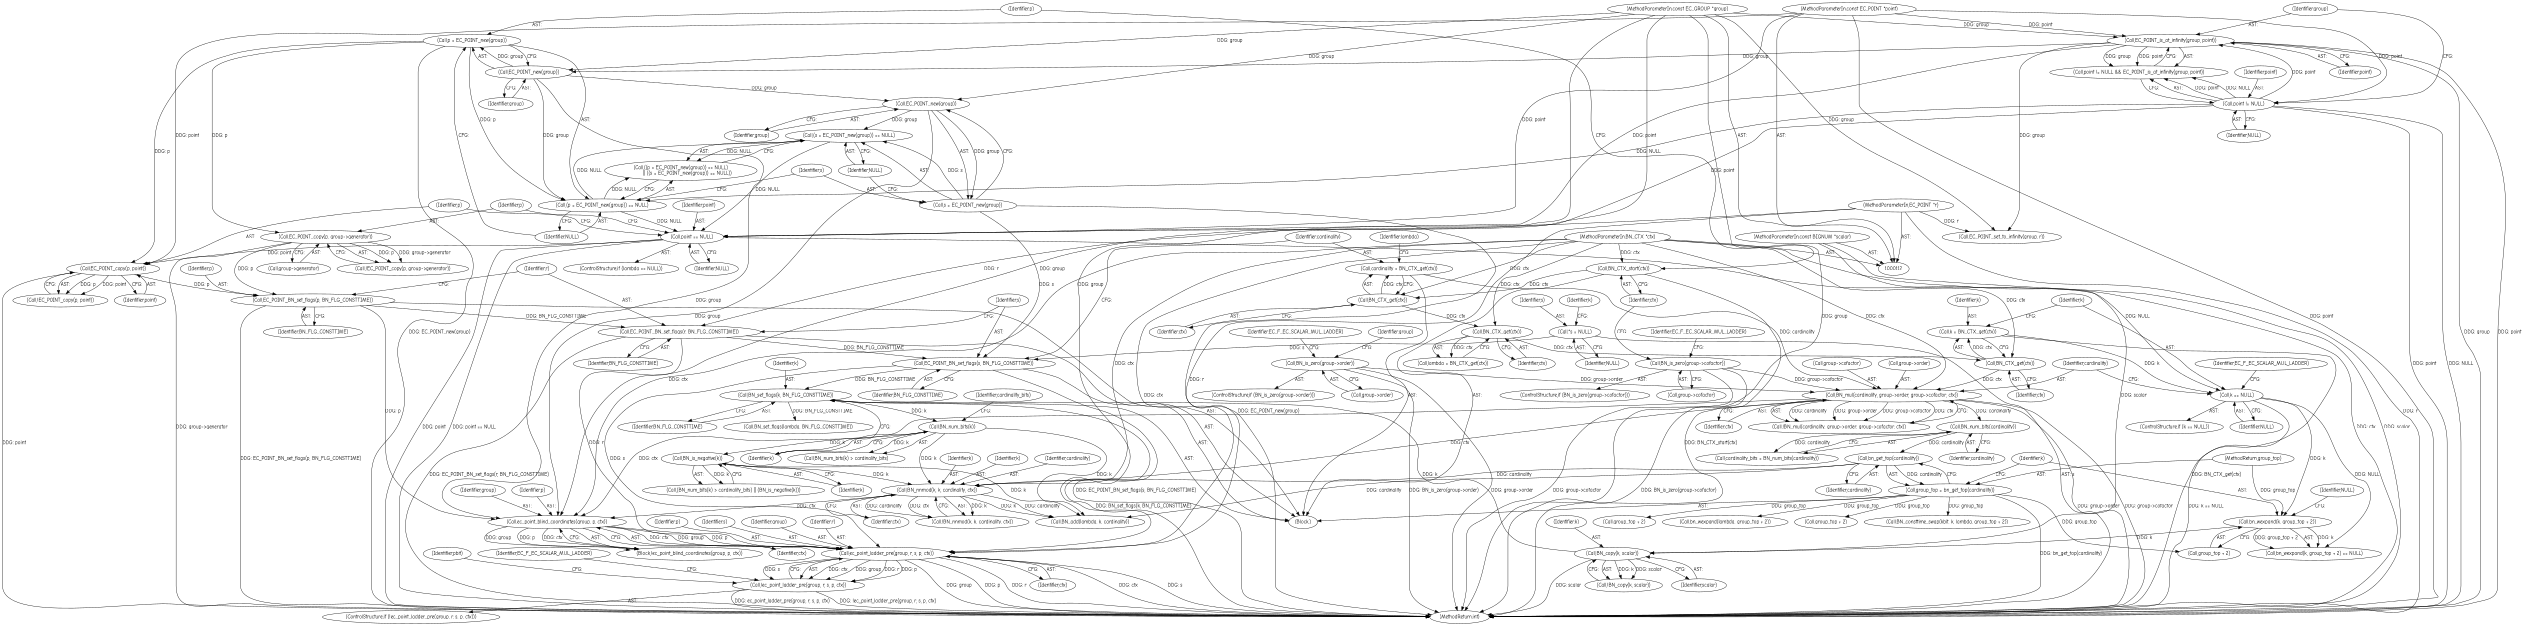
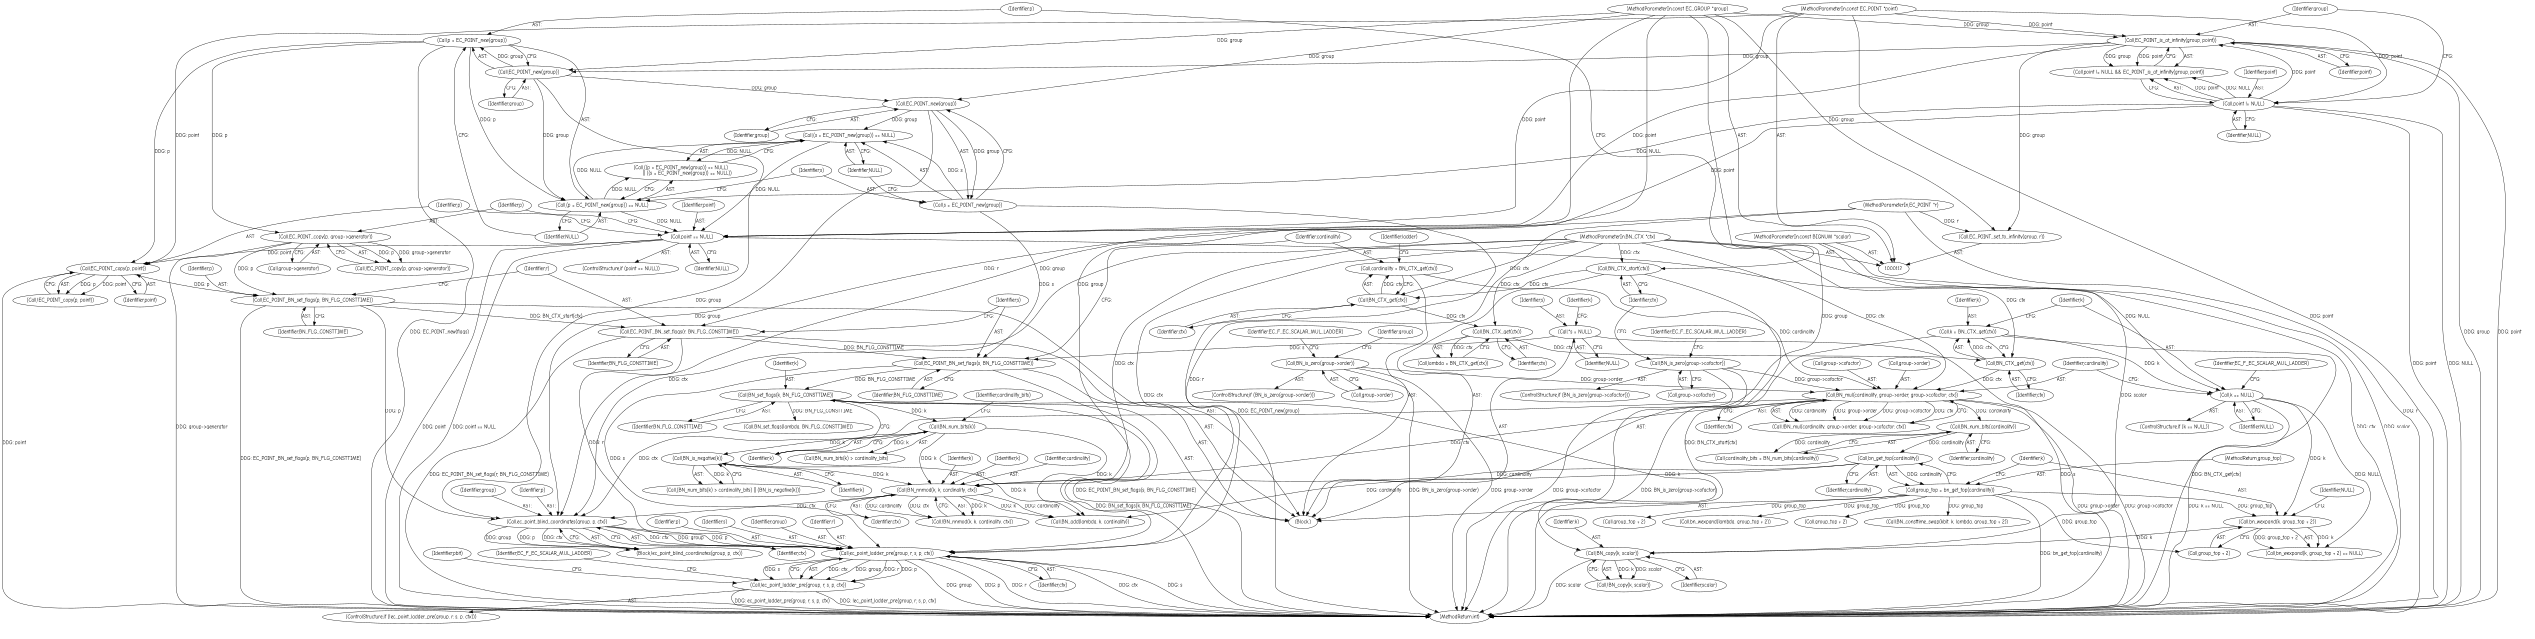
  digraph {
    fontname="Comic Neue"
    node [fontname="Comic Neue"]
    edge [fontname="Comic Neue"]
    n1 [label="(Call,ec_point_ladder_pre(group, r, s, p, ctx))"]
    n2 [label="(Call,!ec_point_ladder_pre(group, r, s, p, ctx))"]
    n3 [label="(MethodReturn,int)"]
    n4 [label="(Identifier,ctx)"]
    n5 [label="(ControlStructure,if (!ec_point_ladder_pre(group, r, s, p, ctx)))"]
    n6 [label="(Call,ec_point_blind_coordinates(group, p, ctx))"]
    n7 [label="(Block,!ec_point_blind_coordinates(group, p, ctx))"]
    n8 [label="(Identifier,ctx)"]
    n9 [label="(Call,EC_POINT_new(group))"]
    n10 [label="(Call,EC_POINT_new(group))"]
    n11 [label="(Call,p = EC_POINT_new(group))"]
    n12 [label="(Call,(p = EC_POINT_new(group)) == NULL)"]
    n13 [label="(Identifier,group)"]
    n14 [label="(Call,(s = EC_POINT_new(group)) == NULL)"]
    n15 [label="(Call,s = EC_POINT_new(group))"]
    n16 [label="(Identifier,group)"]
    n17 [label="(Call,EC_POINT_copy(p, point))"]
    n18 [label="(Call,EC_POINT_copy(p, group->generator))"]
    n19 [label="(Call,point == NULL)"]
    n20 [label="(Call,((p = EC_POINT_new(group)) == NULL)\n        || ((s = EC_POINT_new(group)) == NULL))"]
    n21 [label="(Identifier,NULL)"]
    n22 [label="(Call,EC_POINT_is_at_infinity(group, point))"]
    n23 [label="(Call,EC_POINT_set_to_infinity(group, r))"]
    n24 [label="(Call,point != NULL && EC_POINT_is_at_infinity(group, point))"]
    n25 [label="(Identifier,point)"]
    n26 [label="(Call,k == NULL)"]
    n27 [label="(Identifier,NULL)"]
-   n28 [label="(ControlStructure,if (lambda == NULL))"]
+   n28 [label="(ControlStructure,if (point == NULL))"]
    n29 [label="(Call,point != NULL)"]
    n30 [label="(MethodParameterIn,const EC_GROUP *group)"]
    1000112
    n32 [label="(Identifier,NULL)"]
    n33 [label="(MethodParameterIn,const EC_POINT *point)"]
    n34 [label="(Call,EC_POINT_BN_set_flags(p, BN_FLG_CONSTTIME))"]
    n35 [label="(Identifier,point)"]
    n36 [label="(Call,!EC_POINT_copy(p, point))"]
    n37 [label="(Identifier,NULL)"]
    n38 [label="(Call,EC_POINT_BN_set_flags(s, BN_FLG_CONSTTIME))"]
    n39 [label="(Call,EC_POINT_BN_set_flags(r, BN_FLG_CONSTTIME))"]
    n40 [label="(Identifier,BN_FLG_CONSTTIME)"]
    n41 [label="(Block,)"]
    n42 [label="(Identifier,BN_FLG_CONSTTIME)"]
    n43 [label="(Call,!EC_POINT_copy(p, group->generator))"]
    n44 [label="(Call,group->generator)"]
    n45 [label="(Call,bn_wexpand(k, group_top + 2))"]
    n46 [label="(Call,bn_wexpand(k, group_top + 2) == NULL)"]
    n47 [label="(ControlStructure,if (k == NULL))"]
    n48 [label="(Identifier,NULL)"]
    n49 [label="(Call,BN_set_flags(k, BN_FLG_CONSTTIME))"]
    n50 [label="(Identifier,BN_FLG_CONSTTIME)"]
    n51 [label="(Call,BN_nnmod(k, k, cardinality, ctx))"]
    n52 [label="(Identifier,ctx)"]
    n53 [label="(Call,BN_add(lambda, k, cardinality))"]
    n54 [label="(Call,!BN_nnmod(k, k, cardinality, ctx))"]
    n55 [label="(Call,BN_is_negative(k))"]
    n56 [label="(Call,(BN_num_bits(k) > cardinality_bits) || (BN_is_negative(k)))"]
    n57 [label="(Identifier,k)"]
    n58 [label="(Call,BN_num_bits(k))"]
    n59 [label="(Call,BN_num_bits(k) > cardinality_bits)"]
    n60 [label="(Identifier,k)"]
    n61 [label="(Call,BN_set_flags(lambda, BN_FLG_CONSTTIME))"]
    n62 [label="(Identifier,BN_FLG_CONSTTIME)"]
    n63 [label="(Call,BN_copy(k, scalar))"]
    n64 [label="(Call,!BN_copy(k, scalar))"]
    n65 [label="(Identifier,scalar)"]
    n66 [label="(Call,group_top + 2)"]
    n67 [label="(Call,k = BN_CTX_get(ctx))"]
    n68 [label="(Call,BN_CTX_get(ctx))"]
    n69 [label="(Call,BN_mul(cardinality, group->order, group->cofactor, ctx))"]
    n70 [label="(Identifier,ctx)"]
    n71 [label="(Call,BN_num_bits(cardinality))"]
    n72 [label="(Call,!BN_mul(cardinality, group->order, group->cofactor, ctx))"]
    n73 [label="(Identifier,ctx)"]
    n74 [label="(Call,BN_CTX_get(ctx))"]
    n75 [label="(Identifier,ctx)"]
    n76 [label="(Call,lambda = BN_CTX_get(ctx))"]
    n77 [label="(Call,BN_CTX_get(ctx))"]
    n78 [label="(Call,cardinality = BN_CTX_get(ctx))"]
    n79 [label="(Identifier,ctx)"]
    n80 [label="(Call,BN_CTX_start(ctx))"]
    n81 [label="(Identifier,ctx)"]
    n82 [label="(Call,BN_is_zero(group->cofactor))"]
    n83 [label="(MethodParameterIn,BN_CTX *ctx)"]
    n84 [label="(Call,group_top = bn_get_top(cardinality))"]
    n85 [label="(Call,bn_get_top(cardinality))"]
    n86 [label="(Call,group_top + 2)"]
    n87 [label="(Call,bn_wexpand(lambda, group_top + 2))"]
    n88 [label="(Call,group_top + 2)"]
    n89 [label="(Call,BN_consttime_swap(kbit, k, lambda, group_top + 2))"]
    n90 [label="(Identifier,cardinality)"]
    n91 [label="(Call,cardinality_bits = BN_num_bits(cardinality))"]
    n92 [label="(Identifier,cardinality)"]
    n93 [label="(Call,BN_is_zero(group->order))"]
    n94 [label="(ControlStructure,if (BN_is_zero(group->order)))"]
    n95 [label="(Call,group->order)"]
    n96 [label="(Call,group->cofactor)"]
    n97 [label="(ControlStructure,if (BN_is_zero(group->cofactor)))"]
    n98 [label="(MethodParameterIn,const BIGNUM *scalar)"]
    n99 [label="(Call,*s = NULL)"]
    n100 [label="(Identifier,NULL)"]
    n101 [label="(MethodParameterIn,EC_POINT *r)"]
    n102 [label="(Identifier,p)"]
    n103 [label="(Identifier,cardinality_bits)"]
    n104 [label="(Identifier,r)"]
    n105 [label="(Identifier,cardinality)"]
    n106 [label="(Identifier,NULL)"]
    n107 [label="(Identifier,pbit)"]
    n108 [label="(Identifier,s)"]
    n109 [label="(Identifier,group)"]
    n110 [label="(Identifier,p)"]
    n111 [label="(Identifier,point)"]
    n112 [label="(Identifier,p)"]
    n113 [label="(Identifier,p)"]
    n114 [label="(Identifier,EC_F_EC_SCALAR_MUL_LADDER)"]
    n115 [label="(Identifier,s)"]
    n116 [label="(Identifier,cardinality)"]
    n117 [label="(Identifier,p)"]
    n118 [label="(Identifier,k)"]
    n119 [label="(Identifier,k)"]
    n120 [label="(Identifier,k)"]
    n121 [label="(Identifier,EC_F_EC_SCALAR_MUL_LADDER)"]
    n122 [label="(Identifier,p)"]
    n123 [label="(Identifier,r)"]
    n124 [label="(Call,group->cofactor)"]
    n125 [label="(Identifier,s)"]
    n126 [label="(Identifier,cardinality)"]
    n127 [label="(Identifier,s)"]
    n128 [label="(Identifier,k)"]
    n129 [label="(Identifier,group)"]
-   n130 [label="(Identifier,lambda)"]
+   n130 [label="(Identifier,ladder)"]
    n131 [label="(Identifier,group)"]
    n132 [label="(Call,group->order)"]
    n133 [label="(Identifier,k)"]
    n134 [label="(Identifier,group)"]
    n135 [label="(Identifier,k)"]
    n136 [label="(Identifier,k)"]
    n137 [label="(MethodReturn,group_top)"]
    n138 [label="(Identifier,k)"]
    n139 [label="(Identifier,EC_F_EC_SCALAR_MUL_LADDER)"]
    n140 [label="(Identifier,EC_F_EC_SCALAR_MUL_LADDER)"]
    n141 [label="(Identifier,point)"]
    n1 -> n2 [label="AST: "]
    n1 -> n2 [label="DDG: ctx"]
    n1 -> n2 [label="DDG: group"]
    n1 -> n2 [label="DDG: r"]
    n1 -> n2 [label="DDG: p"]
    n1 -> n2 [label="DDG: s"]
    n1 -> n3 [label="DDG: group"]
    n1 -> n3 [label="DDG: p"]
    n1 -> n3 [label="DDG: r"]
    n1 -> n3 [label="DDG: ctx"]
    n1 -> n3 [label="DDG: s"]
    n1 -> n4 [label="CFG: "]
    n2 -> n1 [label="CFG: "]
    n2 -> n3 [label="DDG: !ec_point_ladder_pre(group, r, s, p, ctx)"]
    n2 -> n3 [label="DDG: ec_point_ladder_pre(group, r, s, p, ctx)"]
    n2 -> n5 [label="AST: "]
    n4 -> n1 [label="AST: "]
    n6 -> n1 [label="DDG: group"]
    n6 -> n1 [label="DDG: p"]
    n6 -> n1 [label="DDG: ctx"]
    n6 -> n7 [label="AST: "]
    n6 -> n7 [label="DDG: group"]
    n6 -> n7 [label="DDG: p"]
    n6 -> n7 [label="DDG: ctx"]
    n6 -> n8 [label="CFG: "]
    n7 -> n6 [label="CFG: "]
    n8 -> n6 [label="AST: "]
    n9 -> n6 [label="DDG: group"]
    n9 -> n10 [label="DDG: group"]
    n9 -> n11 [label="AST: "]
    n9 -> n11 [label="DDG: group"]
    n9 -> n12 [label="DDG: group"]
    n9 -> n13 [label="CFG: "]
    n10 -> n6 [label="DDG: group"]
    n10 -> n14 [label="DDG: group"]
    n10 -> n15 [label="AST: "]
    n10 -> n15 [label="DDG: group"]
    n10 -> n16 [label="CFG: "]
-   n11 -> n3 [label="DDG: EC_POINT_new(group)"]
+   n11 -> n3 [label="DDG: EC_POINT_new(flags)"]
    n11 -> n9 [label="CFG: "]
    n11 -> n12 [label="AST: "]
    n11 -> n12 [label="DDG: p"]
    n11 -> n17 [label="DDG: p"]
    n11 -> n18 [label="DDG: p"]
    n12 -> n14 [label="DDG: NULL"]
    n12 -> n19 [label="DDG: NULL"]
    n12 -> n20 [label="AST: "]
    n12 -> n20 [label="DDG: NULL"]
    n12 -> n21 [label="CFG: "]
    n13 -> n9 [label="AST: "]
    n14 -> n19 [label="DDG: NULL"]
    n14 -> n20 [label="AST: "]
    n14 -> n20 [label="DDG: NULL"]
    n14 -> n37 [label="CFG: "]
    n15 -> n3 [label="DDG: EC_POINT_new(group)"]
    n15 -> n10 [label="CFG: "]
    n15 -> n14 [label="AST: "]
    n15 -> n14 [label="DDG: s"]
    n15 -> n38 [label="DDG: s"]
    n16 -> n10 [label="AST: "]
    n17 -> n3 [label="DDG: point"]
    n17 -> n34 [label="DDG: p"]
    n17 -> n35 [label="CFG: "]
    n17 -> n36 [label="AST: "]
    n17 -> n36 [label="DDG: p"]
    n17 -> n36 [label="DDG: point"]
    n18 -> n3 [label="DDG: group->generator"]
    n18 -> n34 [label="DDG: p"]
    n18 -> n43 [label="AST: "]
    n18 -> n43 [label="DDG: p"]
    n18 -> n43 [label="DDG: group->generator"]
    n18 -> n44 [label="CFG: "]
    n19 -> n3 [label="DDG: point"]
    n19 -> n3 [label="DDG: point == NULL"]
    n19 -> n17 [label="DDG: point"]
    n19 -> n26 [label="DDG: NULL"]
    n19 -> n27 [label="CFG: "]
    n19 -> n28 [label="AST: "]
    n20 -> n12 [label="CFG: "]
    n20 -> n14 [label="CFG: "]
    n21 -> n11 [label="CFG: "]
    n21 -> n12 [label="AST: "]
    n22 -> n3 [label="DDG: group"]
    n22 -> n3 [label="DDG: point"]
    n22 -> n9 [label="DDG: group"]
    n22 -> n19 [label="DDG: point"]
    n22 -> n23 [label="DDG: group"]
    n22 -> n24 [label="AST: "]
    n22 -> n24 [label="DDG: group"]
    n22 -> n24 [label="DDG: point"]
    n22 -> n25 [label="CFG: "]
    n24 -> n22 [label="CFG: "]
    n24 -> n29 [label="CFG: "]
    n25 -> n22 [label="AST: "]
    n26 -> n3 [label="DDG: k == NULL"]
    n26 -> n45 [label="DDG: k"]
    n26 -> n46 [label="DDG: NULL"]
    n26 -> n47 [label="AST: "]
    n26 -> n48 [label="CFG: "]
    n27 -> n19 [label="AST: "]
    n29 -> n3 [label="DDG: point"]
    n29 -> n3 [label="DDG: NULL"]
    n29 -> n12 [label="DDG: NULL"]
    n29 -> n19 [label="DDG: point"]
    n29 -> n22 [label="DDG: point"]
    n29 -> n24 [label="AST: "]
    n29 -> n24 [label="DDG: point"]
    n29 -> n24 [label="DDG: NULL"]
    n29 -> n32 [label="CFG: "]
    n30 -> n1 [label="DDG: group"]
    n30 -> n3 [label="DDG: group"]
    n30 -> n6 [label="DDG: group"]
    n30 -> n9 [label="DDG: group"]
    n30 -> n10 [label="DDG: group"]
    n30 -> n22 [label="DDG: group"]
    n30 -> n23 [label="DDG: group"]
    n30 -> 1000112 [label="AST: "]
    n32 -> n29 [label="AST: "]
    n33 -> n3 [label="DDG: point"]
    n33 -> n17 [label="DDG: point"]
    n33 -> n19 [label="DDG: point"]
    n33 -> n22 [label="DDG: point"]
    n33 -> n29 [label="DDG: point"]
    n33 -> 1000112 [label="AST: "]
    n34 -> n3 [label="DDG: EC_POINT_BN_set_flags(p, BN_FLG_CONSTTIME)"]
    n34 -> n6 [label="DDG: p"]
-   n34 -> n39 [label="DDG: BN_FLG_CONSTTIME"]
+   n34 -> n39 [label="DDG: BN_CTX_start(ctx)"]
    n34 -> n40 [label="CFG: "]
    n34 -> n41 [label="AST: "]
    n35 -> n17 [label="AST: "]
    n36 -> n17 [label="CFG: "]
    n37 -> n14 [label="AST: "]
    n37 -> n15 [label="CFG: "]
    n38 -> n1 [label="DDG: s"]
    n38 -> n3 [label="DDG: EC_POINT_BN_set_flags(s, BN_FLG_CONSTTIME)"]
    n38 -> n41 [label="AST: "]
    n38 -> n49 [label="DDG: BN_FLG_CONSTTIME"]
    n38 -> n50 [label="CFG: "]
    n39 -> n1 [label="DDG: r"]
    n39 -> n3 [label="DDG: EC_POINT_BN_set_flags(r, BN_FLG_CONSTTIME)"]
    n39 -> n38 [label="DDG: BN_FLG_CONSTTIME"]
    n39 -> n41 [label="AST: "]
    n39 -> n42 [label="CFG: "]
    n40 -> n34 [label="AST: "]
    n42 -> n39 [label="AST: "]
    n43 -> n18 [label="CFG: "]
    n44 -> n18 [label="AST: "]
    n45 -> n46 [label="AST: "]
    n45 -> n46 [label="DDG: k"]
    n45 -> n46 [label="DDG: group_top + 2"]
    n45 -> n63 [label="DDG: k"]
    n45 -> n66 [label="CFG: "]
    n48 -> n26 [label="AST: "]
    n49 -> n3 [label="DDG: BN_set_flags(k, BN_FLG_CONSTTIME)"]
    n49 -> n41 [label="AST: "]
    n49 -> n58 [label="DDG: k"]
    n49 -> n61 [label="DDG: BN_FLG_CONSTTIME"]
    n49 -> n62 [label="CFG: "]
    n50 -> n38 [label="AST: "]
    n51 -> n6 [label="DDG: ctx"]
    n51 -> n52 [label="CFG: "]
    n51 -> n53 [label="DDG: k"]
    n51 -> n53 [label="DDG: cardinality"]
    n51 -> n54 [label="AST: "]
    n51 -> n54 [label="DDG: k"]
    n51 -> n54 [label="DDG: cardinality"]
    n51 -> n54 [label="DDG: ctx"]
    n52 -> n51 [label="AST: "]
    n54 -> n51 [label="CFG: "]
    n55 -> n51 [label="DDG: k"]
    n55 -> n53 [label="DDG: k"]
    n55 -> n56 [label="AST: "]
    n55 -> n56 [label="DDG: k"]
    n55 -> n57 [label="CFG: "]
    n56 -> n55 [label="CFG: "]
    n57 -> n55 [label="AST: "]
    n58 -> n51 [label="DDG: k"]
    n58 -> n53 [label="DDG: k"]
    n58 -> n55 [label="DDG: k"]
    n58 -> n59 [label="AST: "]
    n58 -> n59 [label="DDG: k"]
    n58 -> n60 [label="CFG: "]
    n60 -> n49 [label="CFG: "]
    n60 -> n58 [label="AST: "]
    n62 -> n49 [label="AST: "]
    n63 -> n3 [label="DDG: scalar"]
-   n63 -> n49 [label="DDG: k"]
+   n49 -> n63 [label="DDG: k"]
    n63 -> n64 [label="AST: "]
    n63 -> n64 [label="DDG: k"]
    n63 -> n64 [label="DDG: scalar"]
    n63 -> n65 [label="CFG: "]
    n64 -> n63 [label="CFG: "]
    n65 -> n63 [label="AST: "]
    n66 -> n45 [label="AST: "]
    n67 -> n3 [label="DDG: BN_CTX_get(ctx)"]
    n67 -> n26 [label="DDG: k"]
+   n67 -> n41 [label="AST: "]
    n67 -> n68 [label="CFG: "]
    n68 -> n67 [label="AST: "]
    n68 -> n67 [label="DDG: ctx"]
    n68 -> n69 [label="DDG: ctx"]
    n68 -> n70 [label="CFG: "]
    n69 -> n3 [label="DDG: group->order"]
    n69 -> n3 [label="DDG: group->cofactor"]
    n69 -> n6 [label="DDG: ctx"]
    n69 -> n51 [label="DDG: ctx"]
    n69 -> n71 [label="DDG: cardinality"]
    n69 -> n72 [label="AST: "]
    n69 -> n72 [label="DDG: cardinality"]
    n69 -> n72 [label="DDG: group->order"]
    n69 -> n72 [label="DDG: group->cofactor"]
    n69 -> n72 [label="DDG: ctx"]
    n69 -> n73 [label="CFG: "]
    n70 -> n68 [label="AST: "]
    n71 -> n85 [label="DDG: cardinality"]
    n71 -> n91 [label="AST: "]
    n71 -> n91 [label="DDG: cardinality"]
    n71 -> n92 [label="CFG: "]
    n72 -> n69 [label="CFG: "]
    n73 -> n69 [label="AST: "]
    n74 -> n68 [label="DDG: ctx"]
    n74 -> n75 [label="CFG: "]
    n74 -> n76 [label="AST: "]
    n74 -> n76 [label="DDG: ctx"]
    n75 -> n74 [label="AST: "]
    n76 -> n74 [label="CFG: "]
    n77 -> n74 [label="DDG: ctx"]
    n77 -> n78 [label="AST: "]
    n77 -> n78 [label="DDG: ctx"]
    n77 -> n79 [label="CFG: "]
    n78 -> n41 [label="AST: "]
    n78 -> n69 [label="DDG: cardinality"]
    n78 -> n77 [label="CFG: "]
    n79 -> n77 [label="AST: "]
    n80 -> n3 [label="DDG: BN_CTX_start(ctx)"]
    n80 -> n41 [label="AST: "]
    n80 -> n77 [label="DDG: ctx"]
    n80 -> n81 [label="CFG: "]
    n81 -> n80 [label="AST: "]
    n81 -> n82 [label="CFG: "]
    n82 -> n3 [label="DDG: BN_is_zero(group->cofactor)"]
    n82 -> n3 [label="DDG: group->cofactor"]
    n82 -> n69 [label="DDG: group->cofactor"]
    n82 -> n96 [label="CFG: "]
    n82 -> n97 [label="AST: "]
    n83 -> n1 [label="DDG: ctx"]
    n83 -> n3 [label="DDG: ctx"]
    n83 -> n6 [label="DDG: ctx"]
    n83 -> 1000112 [label="AST: "]
    n83 -> n51 [label="DDG: ctx"]
    n83 -> n68 [label="DDG: ctx"]
    n83 -> n69 [label="DDG: ctx"]
    n83 -> n74 [label="DDG: ctx"]
    n83 -> n77 [label="DDG: ctx"]
    n83 -> n80 [label="DDG: ctx"]
    n84 -> n3 [label="DDG: bn_get_top(cardinality)"]
    n84 -> n41 [label="AST: "]
-   n137 -> n45 [label="DDG: group_top"]
+   n84 -> n45 [label="DDG: group_top"]
    n84 -> n66 [label="DDG: group_top"]
    n84 -> n85 [label="CFG: "]
    n84 -> n86 [label="DDG: group_top"]
    n84 -> n87 [label="DDG: group_top"]
    n84 -> n88 [label="DDG: group_top"]
    n84 -> n89 [label="DDG: group_top"]
    n85 -> n51 [label="DDG: cardinality"]
    n85 -> n53 [label="DDG: cardinality"]
    n85 -> n84 [label="AST: "]
    n85 -> n84 [label="DDG: cardinality"]
    n85 -> n90 [label="CFG: "]
    n90 -> n85 [label="AST: "]
    n91 -> n71 [label="CFG: "]
    n92 -> n71 [label="AST: "]
    n93 -> n3 [label="DDG: group->order"]
    n93 -> n3 [label="DDG: BN_is_zero(group->order)"]
    n93 -> n69 [label="DDG: group->order"]
    n93 -> n94 [label="AST: "]
    n93 -> n95 [label="CFG: "]
    n95 -> n93 [label="AST: "]
    n96 -> n82 [label="AST: "]
    n98 -> n3 [label="DDG: scalar"]
    n98 -> 1000112 [label="AST: "]
    n98 -> n63 [label="DDG: scalar"]
-   n99 -> n3 [label="AST: s"]
+   n99 -> n3 [label="DDG: s"]
    n99 -> n38 [label="DDG: s"]
+   n99 -> n41 [label="AST: "]
    n99 -> n100 [label="CFG: "]
    n100 -> n99 [label="AST: "]
    n101 -> n1 [label="DDG: r"]
    n101 -> n3 [label="DDG: r"]
    n101 -> n23 [label="DDG: r"]
-   n101 -> 1000112 [label="AST: "]
+   n23 -> 1000112 [label="AST: "]
    n101 -> n39 [label="DDG: r"]
    n102 -> n11 [label="AST: "]
    n102 -> n80 [label="CFG: "]
    n103 -> n58 [label="CFG: "]
    n104 -> n1 [label="AST: "]
    n105 -> n38 [label="CFG: "]
    n105 -> n78 [label="AST: "]
    n106 -> n45 [label="CFG: "]
    n107 -> n2 [label="CFG: "]
    n108 -> n99 [label="AST: "]
    n109 -> n93 [label="CFG: "]
    n110 -> n17 [label="AST: "]
    n110 -> n19 [label="CFG: "]
    n111 -> n19 [label="AST: "]
    n112 -> n1 [label="AST: "]
    n113 -> n6 [label="AST: "]
    n114 -> n82 [label="CFG: "]
    n115 -> n1 [label="AST: "]
    n116 -> n26 [label="CFG: "]
    n116 -> n69 [label="AST: "]
    n117 -> n18 [label="AST: "]
    n117 -> n19 [label="CFG: "]
    n118 -> n26 [label="AST: "]
    n118 -> n67 [label="CFG: "]
    n119 -> n63 [label="AST: "]
    n120 -> n49 [label="AST: "]
    n121 -> n2 [label="CFG: "]
    n122 -> n34 [label="AST: "]
    n123 -> n34 [label="CFG: "]
    n123 -> n39 [label="AST: "]
    n124 -> n69 [label="AST: "]
    n125 -> n38 [label="AST: "]
    n125 -> n39 [label="CFG: "]
    n126 -> n51 [label="AST: "]
    n127 -> n12 [label="CFG: "]
    n127 -> n15 [label="AST: "]
    n128 -> n51 [label="AST: "]
    n129 -> n22 [label="AST: "]
    n129 -> n29 [label="CFG: "]
    n130 -> n78 [label="CFG: "]
    n131 -> n1 [label="AST: "]
    n132 -> n69 [label="AST: "]
    n133 -> n45 [label="AST: "]
    n133 -> n84 [label="CFG: "]
    n134 -> n6 [label="AST: "]
    n135 -> n67 [label="AST: "]
    n136 -> n51 [label="AST: "]
    n137 -> n84 [label="AST: "]
    n138 -> n99 [label="CFG: "]
    n139 -> n26 [label="CFG: "]
    n140 -> n93 [label="CFG: "]
    n141 -> n29 [label="AST: "]
  }
